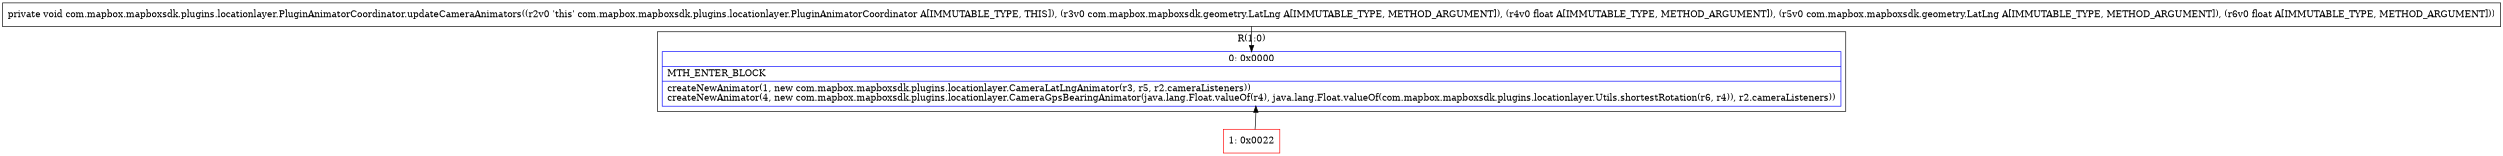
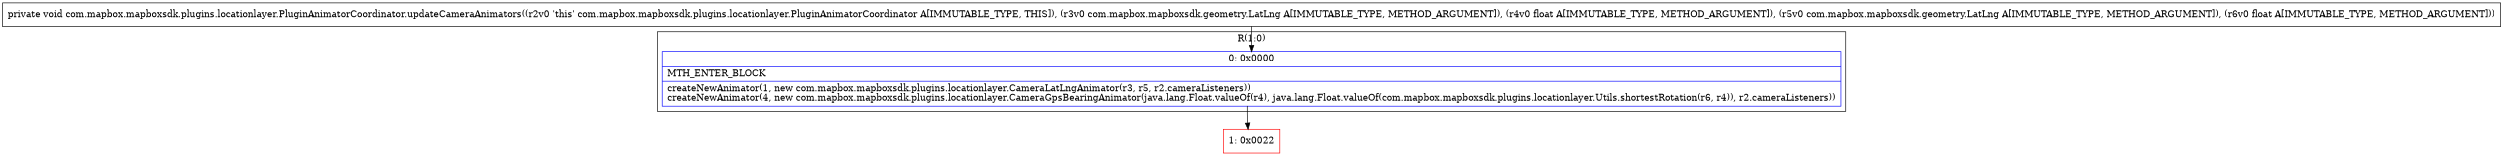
  digraph {
    node [shape=record]
    n1 [color=blue label="{0\:\ 0x0000|MTH_ENTER_BLOCK\l|createNewAnimator(1, new com.mapbox.mapboxsdk.plugins.locationlayer.CameraLatLngAnimator(r3, r5, r2.cameraListeners))\lcreateNewAnimator(4, new com.mapbox.mapboxsdk.plugins.locationlayer.CameraGpsBearingAnimator(java.lang.Float.valueOf(r4), java.lang.Float.valueOf(com.mapbox.mapboxsdk.plugins.locationlayer.Utils.shortestRotation(r6, r4)), r2.cameraListeners))\l}"]
    n2 [color=red label="{1\:\ 0x0022}"]
    n3 [label="{private void com.mapbox.mapboxsdk.plugins.locationlayer.PluginAnimatorCoordinator.updateCameraAnimators((r2v0 'this' com.mapbox.mapboxsdk.plugins.locationlayer.PluginAnimatorCoordinator A[IMMUTABLE_TYPE, THIS]), (r3v0 com.mapbox.mapboxsdk.geometry.LatLng A[IMMUTABLE_TYPE, METHOD_ARGUMENT]), (r4v0 float A[IMMUTABLE_TYPE, METHOD_ARGUMENT]), (r5v0 com.mapbox.mapboxsdk.geometry.LatLng A[IMMUTABLE_TYPE, METHOD_ARGUMENT]), (r6v0 float A[IMMUTABLE_TYPE, METHOD_ARGUMENT])) }"]
    subgraph cluster_1 {
      label="R(1:0)"
      n1
    }
-   n2 -> n1
+   n1 -> n2
    n3 -> n1
  }
